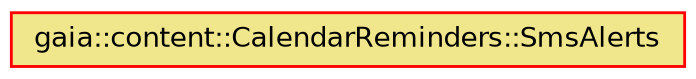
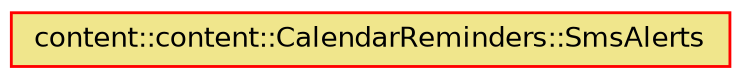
  digraph {
    rankdir=LR
-   n1 [color=red fillcolor=khaki fontname=Helvetica fontsize=10 height=0.2 label="gaia::content::CalendarReminders::SmsAlerts" shape=record style=filled width=0.4]
+   n1 [color=red fillcolor=khaki fontname=Helvetica fontsize=10 height=0.2 label="content::content::CalendarReminders::SmsAlerts" shape=record style=filled width=0.4]
  }
